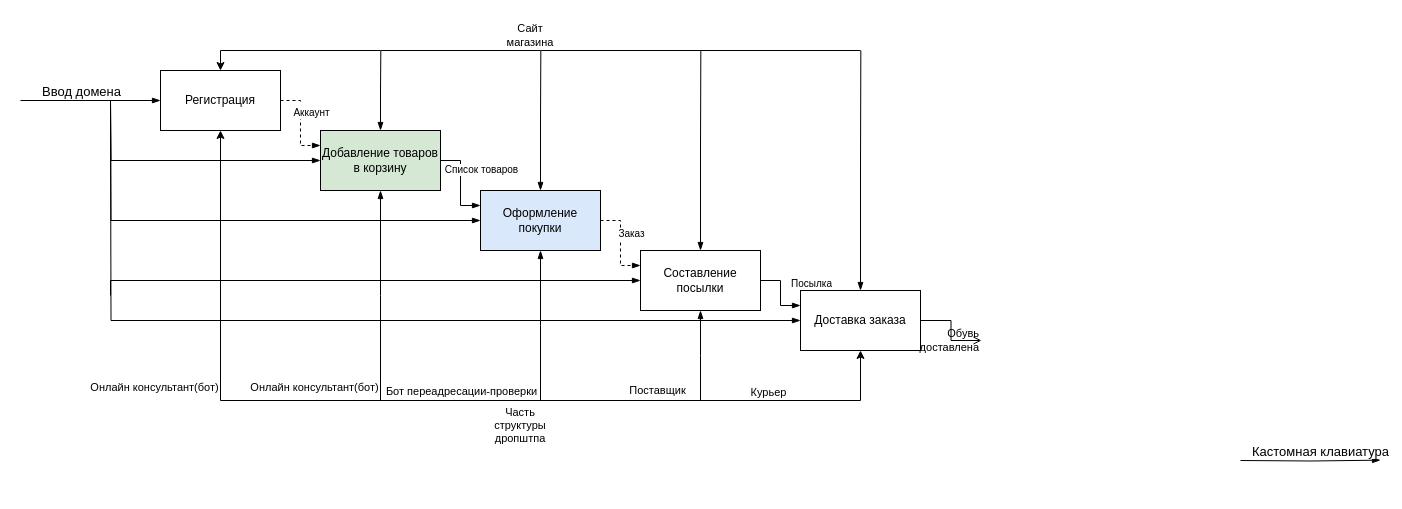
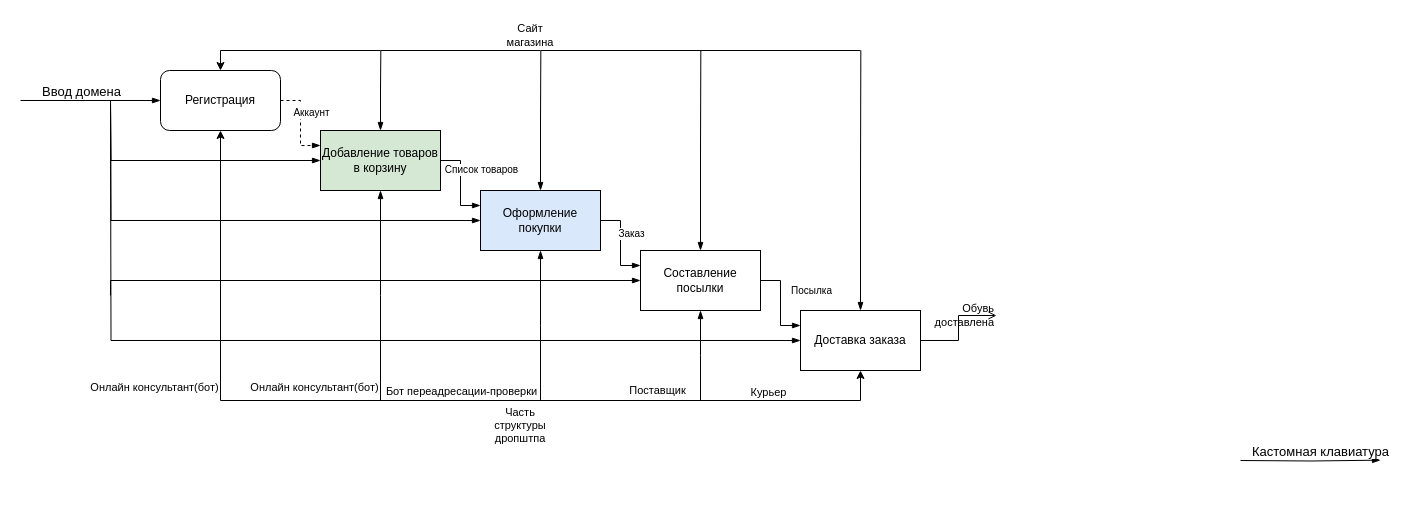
  <mxCell id="0" />
  <mxCell id="1" parent="0" />
  <mxCell id="2" style="edgeStyle=orthogonalEdgeStyle;rounded=0;orthogonalLoop=1;jettySize=auto;html=1;exitX=0;exitY=0.5;exitDx=0;exitDy=0;startArrow=blockThin;startFill=1;endArrow=none;endFill=0;" edge="1" parent="1" source="6"><mxGeometry relative="1" as="geometry"><mxPoint x="20" y="100" as="targetPoint" /></mxGeometry></mxCell>
  <mxCell id="3" value="&lt;font style=&quot;font-size: 13px;&quot;&gt;Ввод домена&lt;/font&gt;" style="edgeLabel;html=1;align=center;verticalAlign=middle;resizable=0;points=[];" vertex="1" connectable="0" parent="2"><mxGeometry x="0.3" y="3" relative="1" as="geometry"><mxPoint x="11" y="-13" as="offset" /></mxGeometry></mxCell>
  <mxCell id="4" style="edgeStyle=orthogonalEdgeStyle;rounded=0;orthogonalLoop=1;jettySize=auto;html=1;exitX=1;exitY=0.5;exitDx=0;exitDy=0;entryX=0;entryY=0.25;entryDx=0;entryDy=0;fontSize=13;startArrow=none;startFill=0;endArrow=blockThin;endFill=1;dashed=1;" edge="1" parent="1" source="6" target="12"><mxGeometry relative="1" as="geometry" /></mxCell>
  <mxCell id="5" value="&lt;font style=&quot;font-size: 10px;&quot;&gt;Аккаунт&lt;/font&gt;" style="edgeLabel;html=1;align=center;verticalAlign=middle;resizable=0;points=[];fontSize=13;" vertex="1" connectable="0" parent="4"><mxGeometry x="0.088" y="1" relative="1" as="geometry"><mxPoint x="9" y="-16" as="offset" /></mxGeometry></mxCell>
- <mxCell id="6" value="Регистрация" style="rounded=0;whiteSpace=wrap;html=1;" vertex="1" parent="1"><mxGeometry x="160" y="70" width="120" height="60" as="geometry" /></mxCell>
+ <mxCell id="6" value="Регистрация" style="whiteSpace=wrap;html=1;rounded=1;" vertex="1" parent="1"><mxGeometry x="160" y="70" width="120" height="60" as="geometry" /></mxCell>
  <mxCell id="7" style="edgeStyle=orthogonalEdgeStyle;rounded=0;orthogonalLoop=1;jettySize=auto;html=1;exitX=1;exitY=0.5;exitDx=0;exitDy=0;entryX=0;entryY=0.25;entryDx=0;entryDy=0;fontSize=10;startArrow=none;startFill=0;endArrow=blockThin;endFill=1;" edge="1" parent="1" source="12" target="19"><mxGeometry relative="1" as="geometry" /></mxCell>
  <mxCell id="8" value="Список товаров" style="edgeLabel;html=1;align=center;verticalAlign=middle;resizable=0;points=[];fontSize=10;" vertex="1" connectable="0" parent="7"><mxGeometry x="-0.333" relative="1" as="geometry"><mxPoint x="20" as="offset" /></mxGeometry></mxCell>
  <mxCell id="9" style="edgeStyle=orthogonalEdgeStyle;rounded=0;orthogonalLoop=1;jettySize=auto;html=1;exitX=0.5;exitY=0;exitDx=0;exitDy=0;fontSize=10;startArrow=blockThin;startFill=1;endArrow=none;endFill=0;" edge="1" parent="1" source="12"><mxGeometry relative="1" as="geometry"><mxPoint x="380.333" y="50" as="targetPoint" /></mxGeometry></mxCell>
  <mxCell id="10" style="edgeStyle=orthogonalEdgeStyle;rounded=0;orthogonalLoop=1;jettySize=auto;html=1;exitX=0;exitY=0.5;exitDx=0;exitDy=0;fontSize=10;startArrow=blockThin;startFill=1;endArrow=none;endFill=0;" edge="1" parent="1" source="12"><mxGeometry relative="1" as="geometry"><mxPoint x="110" y="100" as="targetPoint" /></mxGeometry></mxCell>
  <mxCell id="11" style="edgeStyle=orthogonalEdgeStyle;rounded=0;orthogonalLoop=1;jettySize=auto;html=1;exitX=0.5;exitY=1;exitDx=0;exitDy=0;fontSize=10;startArrow=blockThin;startFill=1;endArrow=none;endFill=0;" edge="1" parent="1" source="12"><mxGeometry relative="1" as="geometry"><mxPoint x="380" y="400" as="targetPoint" /></mxGeometry></mxCell>
  <mxCell id="12" value="Добавление товаров в корзину" style="rounded=0;whiteSpace=wrap;html=1;fillColor=#d5e8d4;" vertex="1" parent="1"><mxGeometry x="320" y="130" width="120" height="60" as="geometry" /></mxCell>
- <mxCell id="13" style="edgeStyle=orthogonalEdgeStyle;rounded=0;orthogonalLoop=1;jettySize=auto;html=1;exitX=1;exitY=0.5;exitDx=0;exitDy=0;entryX=0;entryY=0.25;entryDx=0;entryDy=0;fontSize=10;startArrow=none;startFill=0;endArrow=blockThin;endFill=1;dashed=1;" edge="1" parent="1" source="19" target="24"><mxGeometry relative="1" as="geometry" /></mxCell>
+ <mxCell id="13" style="edgeStyle=orthogonalEdgeStyle;rounded=0;orthogonalLoop=1;jettySize=auto;html=1;exitX=1;exitY=0.5;exitDx=0;exitDy=0;entryX=0;entryY=0.25;entryDx=0;entryDy=0;fontSize=10;startArrow=none;startFill=0;endArrow=blockThin;endFill=1;" edge="1" parent="1" source="19" target="24"><mxGeometry relative="1" as="geometry" /></mxCell>
  <mxCell id="14" value="Заказ" style="edgeLabel;html=1;align=center;verticalAlign=middle;resizable=0;points=[];fontSize=10;" vertex="1" connectable="0" parent="13"><mxGeometry x="-0.243" y="1" relative="1" as="geometry"><mxPoint x="9" as="offset" /></mxGeometry></mxCell>
  <mxCell id="15" style="edgeStyle=orthogonalEdgeStyle;rounded=0;orthogonalLoop=1;jettySize=auto;html=1;exitX=0.5;exitY=0;exitDx=0;exitDy=0;fontSize=10;startArrow=blockThin;startFill=1;endArrow=none;endFill=0;" edge="1" parent="1" source="19"><mxGeometry relative="1" as="geometry"><mxPoint x="540.333" y="50" as="targetPoint" /></mxGeometry></mxCell>
  <mxCell id="16" style="edgeStyle=orthogonalEdgeStyle;rounded=0;orthogonalLoop=1;jettySize=auto;html=1;exitX=0;exitY=0.5;exitDx=0;exitDy=0;fontSize=10;startArrow=blockThin;startFill=1;endArrow=none;endFill=0;" edge="1" parent="1" source="19"><mxGeometry relative="1" as="geometry"><mxPoint x="110" y="100" as="targetPoint" /></mxGeometry></mxCell>
  <mxCell id="17" style="edgeStyle=orthogonalEdgeStyle;rounded=0;orthogonalLoop=1;jettySize=auto;html=1;exitX=0.5;exitY=1;exitDx=0;exitDy=0;fontSize=10;startArrow=blockThin;startFill=1;endArrow=none;endFill=0;" edge="1" parent="1" source="19"><mxGeometry relative="1" as="geometry"><mxPoint x="540" y="400" as="targetPoint" /></mxGeometry></mxCell>
  <mxCell id="18" value="Бот переадресации-проверки" style="edgeLabel;html=1;align=center;verticalAlign=middle;resizable=0;points=[];fontSize=11;" vertex="1" connectable="0" parent="17"><mxGeometry x="0.797" y="1" relative="1" as="geometry"><mxPoint x="-81" y="6" as="offset" /></mxGeometry></mxCell>
  <mxCell id="19" value="Оформление покупки" style="rounded=0;whiteSpace=wrap;html=1;fillColor=#dae8fc;" vertex="1" parent="1"><mxGeometry x="480" y="190" width="120" height="60" as="geometry" /></mxCell>
  <mxCell id="20" style="edgeStyle=orthogonalEdgeStyle;rounded=0;orthogonalLoop=1;jettySize=auto;html=1;exitX=1;exitY=0.5;exitDx=0;exitDy=0;entryX=0;entryY=0.25;entryDx=0;entryDy=0;fontSize=10;startArrow=none;startFill=0;endArrow=blockThin;endFill=1;" edge="1" parent="1" source="24" target="28"><mxGeometry relative="1" as="geometry" /></mxCell>
  <mxCell id="21" value="Посылка" style="edgeLabel;html=1;align=center;verticalAlign=middle;resizable=0;points=[];fontSize=10;" vertex="1" connectable="0" parent="20"><mxGeometry x="-0.322" y="1" relative="1" as="geometry"><mxPoint x="29" as="offset" /></mxGeometry></mxCell>
  <mxCell id="22" style="edgeStyle=orthogonalEdgeStyle;rounded=0;orthogonalLoop=1;jettySize=auto;html=1;exitX=0.5;exitY=0;exitDx=0;exitDy=0;fontSize=10;startArrow=blockThin;startFill=1;endArrow=none;endFill=0;" edge="1" parent="1" source="24"><mxGeometry relative="1" as="geometry"><mxPoint x="700.333" y="50" as="targetPoint" /></mxGeometry></mxCell>
  <mxCell id="23" style="edgeStyle=orthogonalEdgeStyle;rounded=0;orthogonalLoop=1;jettySize=auto;html=1;exitX=0.5;exitY=1;exitDx=0;exitDy=0;fontSize=10;startArrow=blockThin;startFill=1;endArrow=none;endFill=0;" edge="1" parent="1" source="24"><mxGeometry relative="1" as="geometry"><mxPoint x="700" y="400" as="targetPoint" /></mxGeometry></mxCell>
  <mxCell id="24" value="Составление посылки" style="rounded=0;whiteSpace=wrap;html=1;" vertex="1" parent="1"><mxGeometry x="640" y="250" width="120" height="60" as="geometry" /></mxCell>
  <mxCell id="25" style="edgeStyle=orthogonalEdgeStyle;rounded=0;orthogonalLoop=1;jettySize=auto;html=1;exitX=0.5;exitY=0;exitDx=0;exitDy=0;fontSize=10;startArrow=blockThin;startFill=1;endArrow=none;endFill=0;" edge="1" parent="1" source="28"><mxGeometry relative="1" as="geometry"><mxPoint x="860.333" y="50" as="targetPoint" /></mxGeometry></mxCell>
  <mxCell id="26" style="edgeStyle=orthogonalEdgeStyle;rounded=0;orthogonalLoop=1;jettySize=auto;html=1;exitX=0;exitY=0.5;exitDx=0;exitDy=0;fontSize=10;startArrow=blockThin;startFill=1;endArrow=none;endFill=0;" edge="1" parent="1" source="28"><mxGeometry relative="1" as="geometry"><mxPoint x="110" y="100" as="targetPoint" /></mxGeometry></mxCell>
  <mxCell id="27" style="edgeStyle=orthogonalEdgeStyle;rounded=0;orthogonalLoop=1;jettySize=auto;html=1;fontSize=11;endArrow=open;" edge="1" parent="1" source="28" target="38"><mxGeometry relative="1" as="geometry"><mxPoint x="1020" y="340" as="targetPoint" /></mxGeometry></mxCell>
- <mxCell id="28" value="Доставка заказа" style="rounded=0;whiteSpace=wrap;html=1;" vertex="1" parent="1"><mxGeometry x="800" y="290" width="120" height="60" as="geometry" /></mxCell>
+ <mxCell id="28" value="Доставка заказа" style="rounded=0;whiteSpace=wrap;html=1;" vertex="1" parent="1"><mxGeometry x="800" y="310" width="120" height="60" as="geometry" /></mxCell>
  <mxCell id="29" style="edgeStyle=orthogonalEdgeStyle;rounded=0;orthogonalLoop=1;jettySize=auto;html=1;exitX=1;exitY=0.5;exitDx=0;exitDy=0;fontSize=10;startArrow=none;startFill=0;endArrow=blockThin;endFill=1;" edge="1" parent="1"><mxGeometry relative="1" as="geometry"><mxPoint x="1380" y="459.667" as="targetPoint" /><mxPoint x="1240" y="460" as="sourcePoint" /></mxGeometry></mxCell>
  <mxCell id="30" value="&lt;font style=&quot;font-size: 13px;&quot;&gt;Кастомная клавиатура&lt;/font&gt;" style="edgeLabel;html=1;align=center;verticalAlign=middle;resizable=0;points=[];fontSize=10;" vertex="1" connectable="0" parent="29"><mxGeometry x="-0.294" relative="1" as="geometry"><mxPoint x="30" y="-10" as="offset" /></mxGeometry></mxCell>
  <mxCell id="31" value="Поставщик" style="edgeLabel;html=1;align=center;verticalAlign=middle;resizable=0;points=[];fontSize=11;" vertex="1" connectable="0" parent="1"><mxGeometry x="659.999" y="487" as="geometry"><mxPoint x="-3" y="-98" as="offset" /></mxGeometry></mxCell>
  <mxCell id="32" style="edgeStyle=orthogonalEdgeStyle;rounded=0;orthogonalLoop=1;jettySize=auto;html=1;exitX=0;exitY=0.5;exitDx=0;exitDy=0;fontSize=10;startArrow=blockThin;startFill=1;endArrow=none;endFill=0;" edge="1" parent="1" source="24"><mxGeometry relative="1" as="geometry"><mxPoint x="110" y="295" as="targetPoint" /><mxPoint x="810" y="350" as="sourcePoint" /><Array as="points"><mxPoint x="110" y="280" /></Array></mxGeometry></mxCell>
  <mxCell id="33" value="Курьер" style="edgeLabel;html=1;align=center;verticalAlign=middle;resizable=0;points=[];fontSize=11;" vertex="1" connectable="0" parent="1"><mxGeometry x="819.999" y="487" as="geometry"><mxPoint x="-52" y="-96" as="offset" /></mxGeometry></mxCell>
  <mxCell id="34" value="Онлайн консультант(бот)" style="edgeLabel;html=1;align=center;verticalAlign=middle;resizable=0;points=[];fontSize=11;" vertex="1" connectable="0" parent="1"><mxGeometry x="309.999" y="380" as="geometry"><mxPoint x="4" y="6" as="offset" /></mxGeometry></mxCell>
  <mxCell id="35" value="Онлайн консультант(бот)" style="edgeLabel;html=1;align=center;verticalAlign=middle;resizable=0;points=[];fontSize=11;" vertex="1" connectable="0" parent="1"><mxGeometry x="149.999" y="380" as="geometry"><mxPoint x="4" y="6" as="offset" /></mxGeometry></mxCell>
  <mxCell id="36" value="" style="endArrow=classic;html=1;rounded=0;fontSize=11;entryX=0.5;entryY=0;entryDx=0;entryDy=0;" edge="1" parent="1" target="6"><mxGeometry width="50" height="50" relative="1" as="geometry"><mxPoint x="860" y="50" as="sourcePoint" /><mxPoint x="710" y="120" as="targetPoint" /><Array as="points"><mxPoint x="540" y="50" /><mxPoint x="380" y="50" /><mxPoint x="220" y="50" /></Array></mxGeometry></mxCell>
  <mxCell id="37" value="" style="endArrow=classic;startArrow=classic;html=1;rounded=0;fontSize=11;entryX=0.5;entryY=1;entryDx=0;entryDy=0;exitX=0.5;exitY=1;exitDx=0;exitDy=0;" edge="1" parent="1" source="28" target="6"><mxGeometry width="50" height="50" relative="1" as="geometry"><mxPoint x="440" y="350" as="sourcePoint" /><mxPoint x="490" y="300" as="targetPoint" /><Array as="points"><mxPoint x="860" y="400" /><mxPoint x="220" y="400" /></Array></mxGeometry></mxCell>
- <mxCell id="38" value="Обувь доставлена" style="text;html=1;strokeColor=none;fillColor=none;align=right;verticalAlign=middle;whiteSpace=wrap;rounded=0;fontSize=11;labelPosition=left;verticalLabelPosition=middle;" vertex="1" parent="1"><mxGeometry x="981" y="325" width="60" height="30" as="geometry" /></mxCell>
+ <mxCell id="38" value="Обувь доставлена" style="text;html=1;strokeColor=none;fillColor=none;align=right;verticalAlign=middle;whiteSpace=wrap;rounded=0;fontSize=11;labelPosition=left;verticalLabelPosition=middle;" vertex="1" parent="1"><mxGeometry x="996" y="300" width="60" height="30" as="geometry" /></mxCell>
  <mxCell id="39" value="Сайт магазина" style="text;html=1;strokeColor=none;fillColor=none;align=center;verticalAlign=middle;whiteSpace=wrap;rounded=0;fontSize=11;" vertex="1" parent="1"><mxGeometry x="500" y="20" width="60" height="30" as="geometry" /></mxCell>
  <mxCell id="40" value="Часть структуры дропштпа" style="text;html=1;strokeColor=none;fillColor=none;align=center;verticalAlign=middle;whiteSpace=wrap;rounded=0;fontSize=11;" vertex="1" parent="1"><mxGeometry x="490" y="410" width="60" height="30" as="geometry" /></mxCell>
